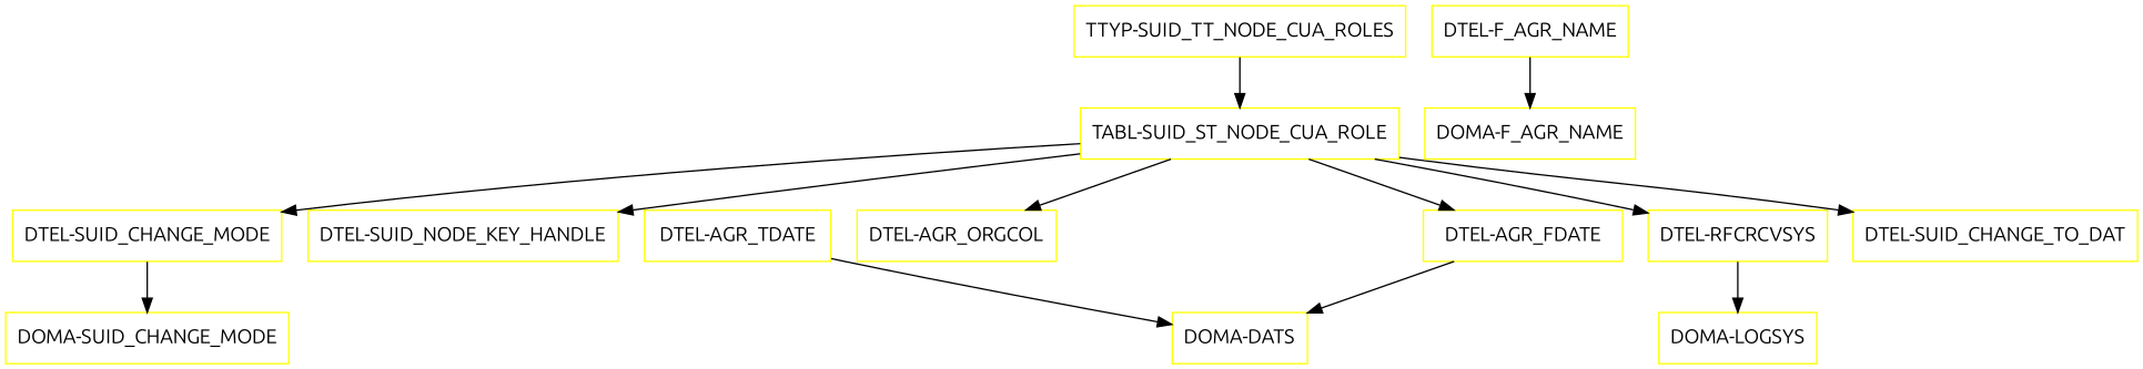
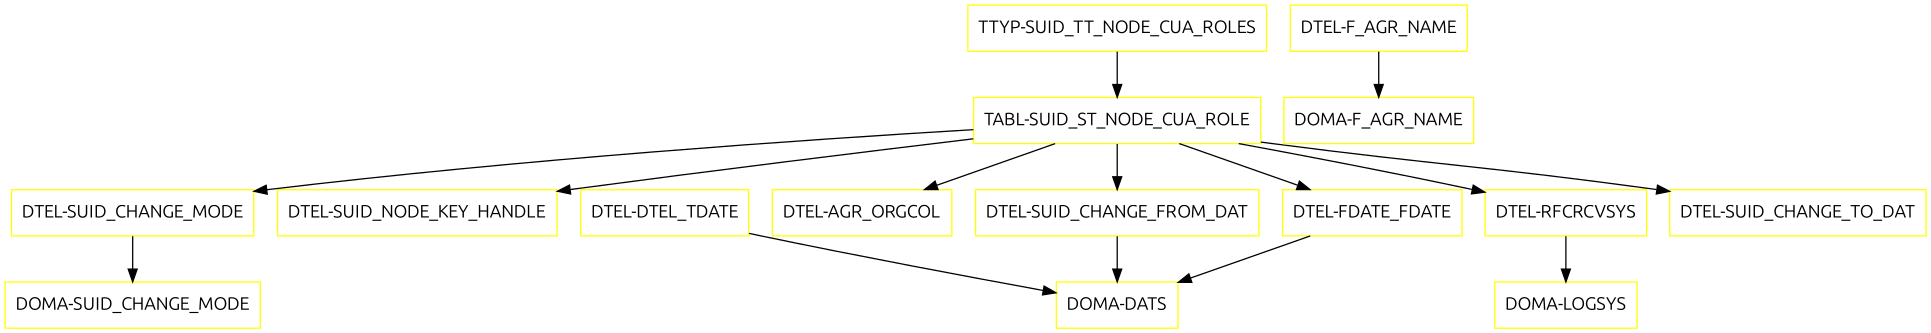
  digraph {
    fontname=Ubuntu
    node [color=yellow fontname=Ubuntu shape=box]
    edge [fontname=Ubuntu]
    "TTYP-SUID_TT_NODE_CUA_ROLES"
    "TABL-SUID_ST_NODE_CUA_ROLE"
    "DTEL-SUID_CHANGE_TO_DAT"
+   "DTEL-SUID_CHANGE_FROM_DAT"
    "DTEL-SUID_NODE_KEY_HANDLE"
    "DTEL-SUID_CHANGE_MODE"
    "DTEL-AGR_ORGCOL"
-   "DTEL-AGR_FDATE"
+   "DTEL-AGR_FDATE" [label="DTEL-FDATE_FDATE"]
    "DTEL-RFCRCVSYS"
    "DOMA-DATS"
    "DOMA-SUID_CHANGE_MODE"
-   "DTEL-AGR_TDATE"
+   "DTEL-AGR_TDATE" [label="DTEL-DTEL_TDATE"]
    "DTEL-F_AGR_NAME"
    "DOMA-F_AGR_NAME"
    "DOMA-LOGSYS"
    "TTYP-SUID_TT_NODE_CUA_ROLES" -> "TABL-SUID_ST_NODE_CUA_ROLE"
    "TABL-SUID_ST_NODE_CUA_ROLE" -> "DTEL-SUID_CHANGE_TO_DAT"
+   "TABL-SUID_ST_NODE_CUA_ROLE" -> "DTEL-SUID_CHANGE_FROM_DAT"
    "TABL-SUID_ST_NODE_CUA_ROLE" -> "DTEL-SUID_NODE_KEY_HANDLE"
    "TABL-SUID_ST_NODE_CUA_ROLE" -> "DTEL-SUID_CHANGE_MODE"
    "TABL-SUID_ST_NODE_CUA_ROLE" -> "DTEL-AGR_ORGCOL"
    "TABL-SUID_ST_NODE_CUA_ROLE" -> "DTEL-AGR_FDATE"
    "TABL-SUID_ST_NODE_CUA_ROLE" -> "DTEL-RFCRCVSYS"
+   "DTEL-SUID_CHANGE_FROM_DAT" -> "DOMA-DATS"
    "DTEL-SUID_CHANGE_MODE" -> "DOMA-SUID_CHANGE_MODE"
    "DTEL-AGR_FDATE" -> "DOMA-DATS"
    "DTEL-RFCRCVSYS" -> "DOMA-LOGSYS"
    "DTEL-AGR_TDATE" -> "DOMA-DATS"
    "DTEL-F_AGR_NAME" -> "DOMA-F_AGR_NAME"
  }
